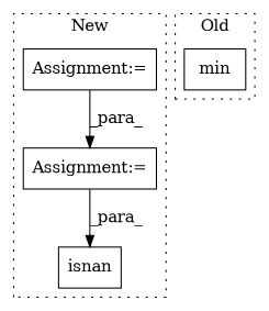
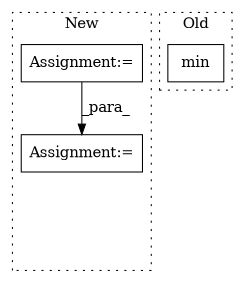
  digraph {
    node [a=32 shape=box]
-   n1 [l="6,1" label=isnan s="3053,3061"]
    n2 [a=7 l=9 label="Assignment:=" s=2969]
    n3 [a=7 l=1 label="Assignment:=" s=2999]
    n4 [l="4,1" label=min s="3634,3647"]
    subgraph cluster_1 {
      label=New
      style=dotted
-     n1
      n2
      n3
    }
    subgraph cluster_2 {
      label=Old
      style=dotted
      n4
    }
    n2 -> n3 [label=_para_]
-   n3 -> n1 [label=_para_]
  }
